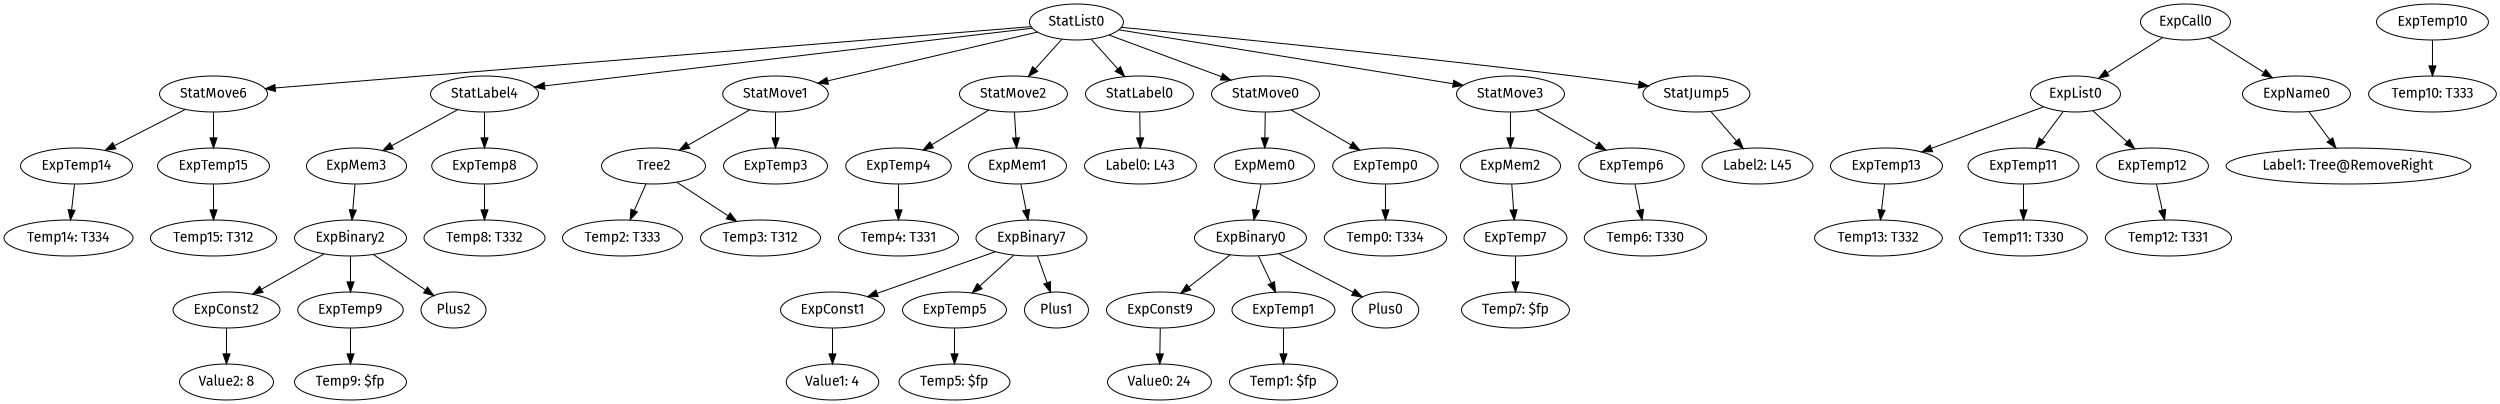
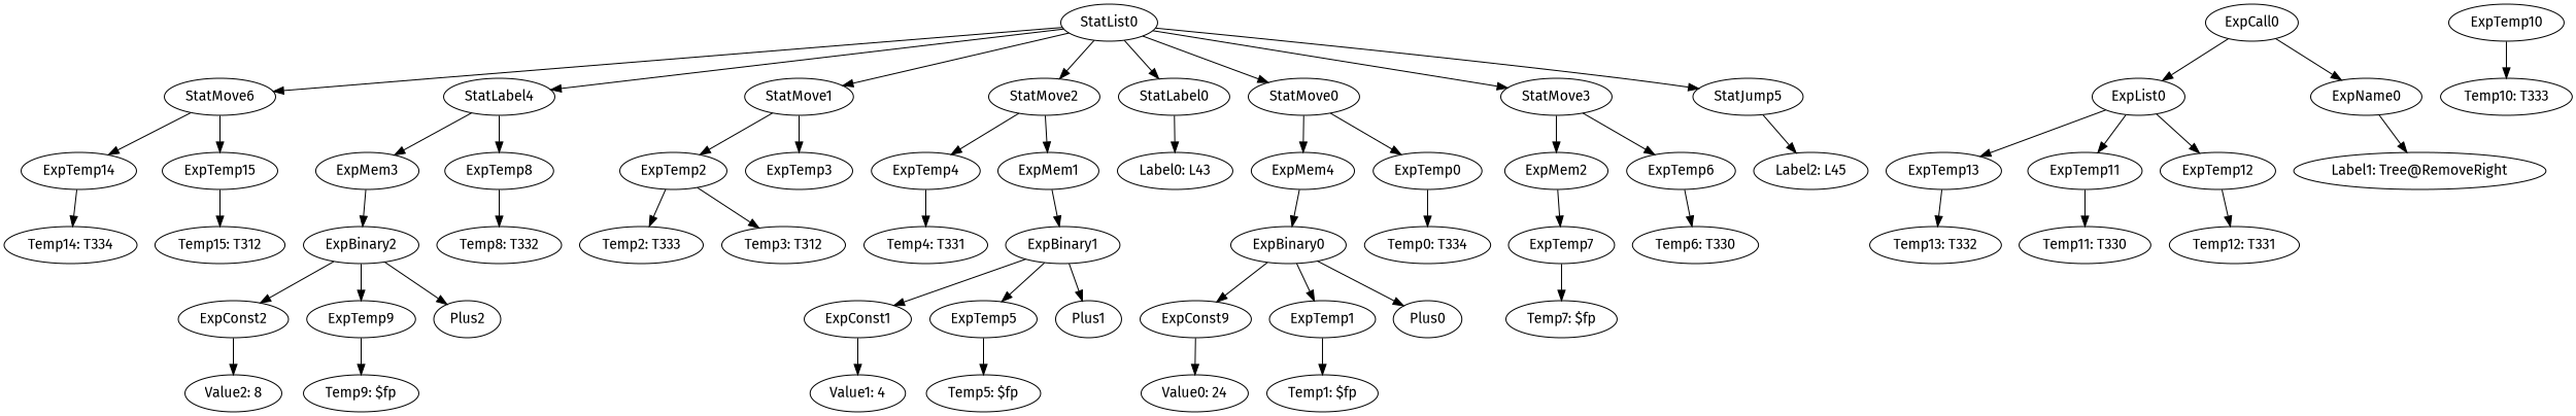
  digraph {
    fontname="Fira Sans"
    ordering=out
    node [fontname="Fira Sans"]
    edge [fontname="Fira Sans"]
    StatMove6
    ExpTemp14
    ExpTemp15
    "Temp14: T334"
    "Temp15: T312"
    ExpTemp13
    "Temp13: T332"
    ExpList0
    ExpTemp11
    ExpTemp12
    "Temp11: T330"
    "Temp12: T331"
    ExpName0
    "Label1: Tree@RemoveRight"
    ExpMem3
    ExpBinary2
    ExpConst2
    ExpTemp9
    Plus2
    "Value2: 8"
    "Temp9: $fp"
    ExpTemp10
    "Temp10: T333"
    ExpCall0
    ExpConst1
    "Value1: 4"
    n27 [label=StatLabel4]
    ExpTemp8
    "Temp8: T332"
-   ExpMem0
+   ExpMem0 [label=ExpMem4]
    ExpBinary0
    n32 [label=ExpConst9]
    ExpTemp1
    Plus0
    "Value0: 24"
    "Temp1: $fp"
-   ExpBinary1 [label=ExpBinary7]
+   ExpBinary1
    ExpTemp5
    Plus1
    "Temp5: $fp"
    StatMove1
-   ExpTemp2 [label=Tree2]
+   ExpTemp2
    ExpTemp3
    "Temp2: T333"
    "Temp3: T312"
    StatMove2
    ExpTemp4
    ExpMem1
    "Temp4: T331"
    StatLabel0
    "Label0: L43"
    StatList0
    StatMove0
    StatMove3
    n55 [label=StatJump5]
    ExpTemp0
    ExpMem2
    ExpTemp6
    "Label2: L45"
    "Temp0: T334"
    ExpTemp7
    "Temp6: T330"
    "Temp7: $fp"
    StatMove6 -> ExpTemp14
    StatMove6 -> ExpTemp15
    ExpTemp14 -> "Temp14: T334"
    ExpTemp15 -> "Temp15: T312"
    ExpTemp13 -> "Temp13: T332"
    ExpList0 -> ExpTemp13
    ExpList0 -> ExpTemp11
    ExpList0 -> ExpTemp12
    ExpTemp11 -> "Temp11: T330"
    ExpTemp12 -> "Temp12: T331"
    ExpName0 -> "Label1: Tree@RemoveRight"
    ExpMem3 -> ExpBinary2
    ExpBinary2 -> ExpConst2
    ExpBinary2 -> ExpTemp9
    ExpBinary2 -> Plus2
    ExpConst2 -> "Value2: 8"
    ExpTemp9 -> "Temp9: $fp"
    ExpTemp10 -> "Temp10: T333"
    ExpCall0 -> ExpList0
    ExpCall0 -> ExpName0
    ExpConst1 -> "Value1: 4"
    n27 -> ExpMem3
    n27 -> ExpTemp8
    ExpTemp8 -> "Temp8: T332"
    ExpMem0 -> ExpBinary0
    ExpBinary0 -> n32
    ExpBinary0 -> ExpTemp1
    ExpBinary0 -> Plus0
    n32 -> "Value0: 24"
    ExpTemp1 -> "Temp1: $fp"
    ExpBinary1 -> ExpConst1
    ExpBinary1 -> ExpTemp5
    ExpBinary1 -> Plus1
    ExpTemp5 -> "Temp5: $fp"
    StatMove1 -> ExpTemp2
    StatMove1 -> ExpTemp3
    ExpTemp2 -> "Temp2: T333"
    ExpTemp2 -> "Temp3: T312"
    StatMove2 -> ExpTemp4
    StatMove2 -> ExpMem1
    ExpTemp4 -> "Temp4: T331"
    ExpMem1 -> ExpBinary1
    StatLabel0 -> "Label0: L43"
    StatList0 -> StatMove6
    StatList0 -> n27
    StatList0 -> StatMove1
    StatList0 -> StatMove2
    StatList0 -> StatLabel0
    StatList0 -> StatMove0
    StatList0 -> StatMove3
    StatList0 -> n55
    StatMove0 -> ExpMem0
    StatMove0 -> ExpTemp0
    StatMove3 -> ExpMem2
    StatMove3 -> ExpTemp6
    n55 -> "Label2: L45"
    ExpTemp0 -> "Temp0: T334"
    ExpMem2 -> ExpTemp7
    ExpTemp6 -> "Temp6: T330"
    ExpTemp7 -> "Temp7: $fp"
  }
